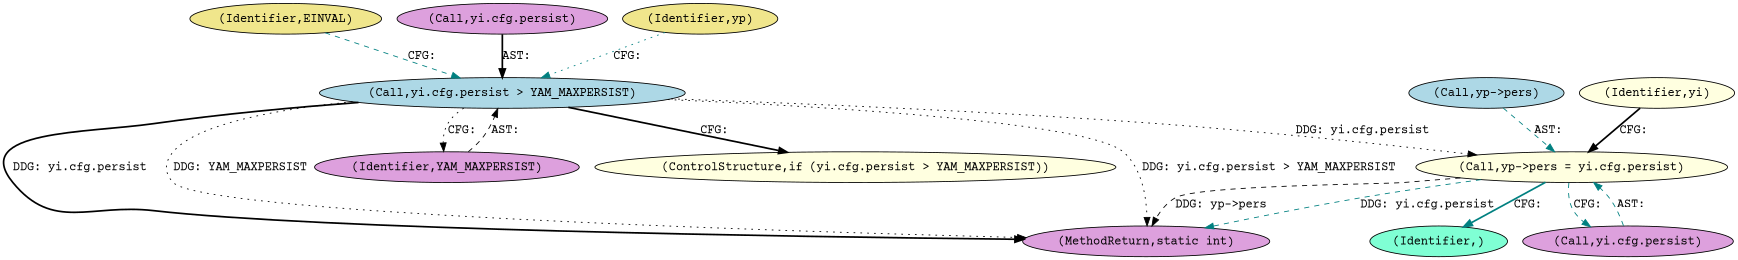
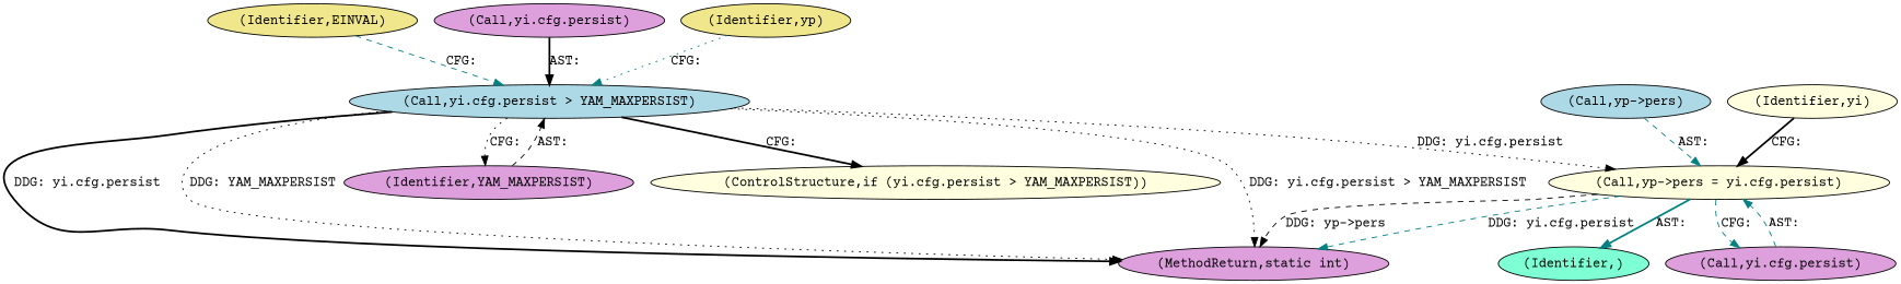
  digraph {
    fontname="Courier Prime"
    node [fillcolor=plum fontname="Courier Prime" style=filled]
    edge [color=black fontname="Courier Prime" style=dashed]
    n1 [fillcolor=lightyellow label="(Call,yp->pers = yi.cfg.persist)"]
    n2 [fillcolor=aquamarine label="(Identifier,)"]
    n3 [label="(MethodReturn,static int)"]
    n4 [label="(Call,yi.cfg.persist)"]
    n5 [fillcolor=lightblue label="(Call,yi.cfg.persist > YAM_MAXPERSIST)"]
    n6 [label="(Identifier,YAM_MAXPERSIST)"]
    n7 [fillcolor=lightyellow label="(ControlStructure,if (yi.cfg.persist > YAM_MAXPERSIST))"]
    n8 [fillcolor=khaki label="(Identifier,EINVAL)"]
    n9 [label="(Call,yi.cfg.persist)"]
    n10 [fillcolor=lightblue label="(Call,yp->pers)"]
    n11 [fillcolor=lightyellow label="(Identifier,yi)"]
    n12 [fillcolor=khaki label="(Identifier,yp)"]
-   n1 -> n2 [color=teal label="CFG: " style=bold]
+   n1 -> n2 [color=teal label="AST: " style=bold]
    n1 -> n3 [label="DDG: yp->pers"]
    n1 -> n3 [color=teal label="DDG: yi.cfg.persist"]
    n1 -> n4 [color=teal label="CFG: "]
    n4 -> n1 [color=teal label="AST: "]
    n5 -> n1 [label="DDG: yi.cfg.persist" style=dotted]
    n5 -> n3 [label="DDG: yi.cfg.persist > YAM_MAXPERSIST" style=dotted]
    n5 -> n3 [label="DDG: yi.cfg.persist" style=bold]
    n5 -> n3 [label="DDG: YAM_MAXPERSIST" style=dotted]
    n5 -> n6 [label="CFG: " style=dotted]
    n5 -> n7 [label="CFG: " style=bold]
    n6 -> n5 [label="AST: "]
    n8 -> n5 [color=teal label="CFG: "]
    n9 -> n5 [label="AST: " style=bold]
    n10 -> n1 [color=teal label="AST: "]
    n11 -> n1 [label="CFG: " style=bold]
    n12 -> n5 [color=teal label="CFG: " style=dotted]
  }
